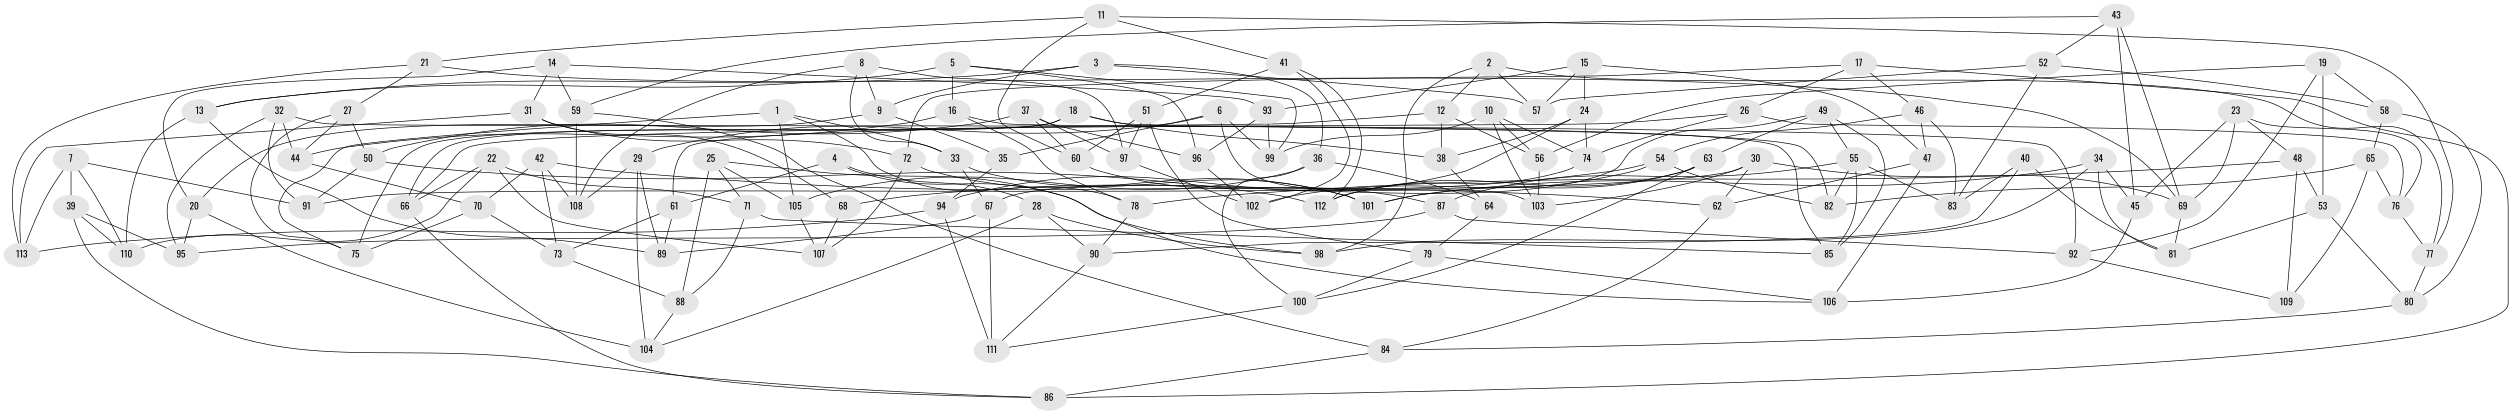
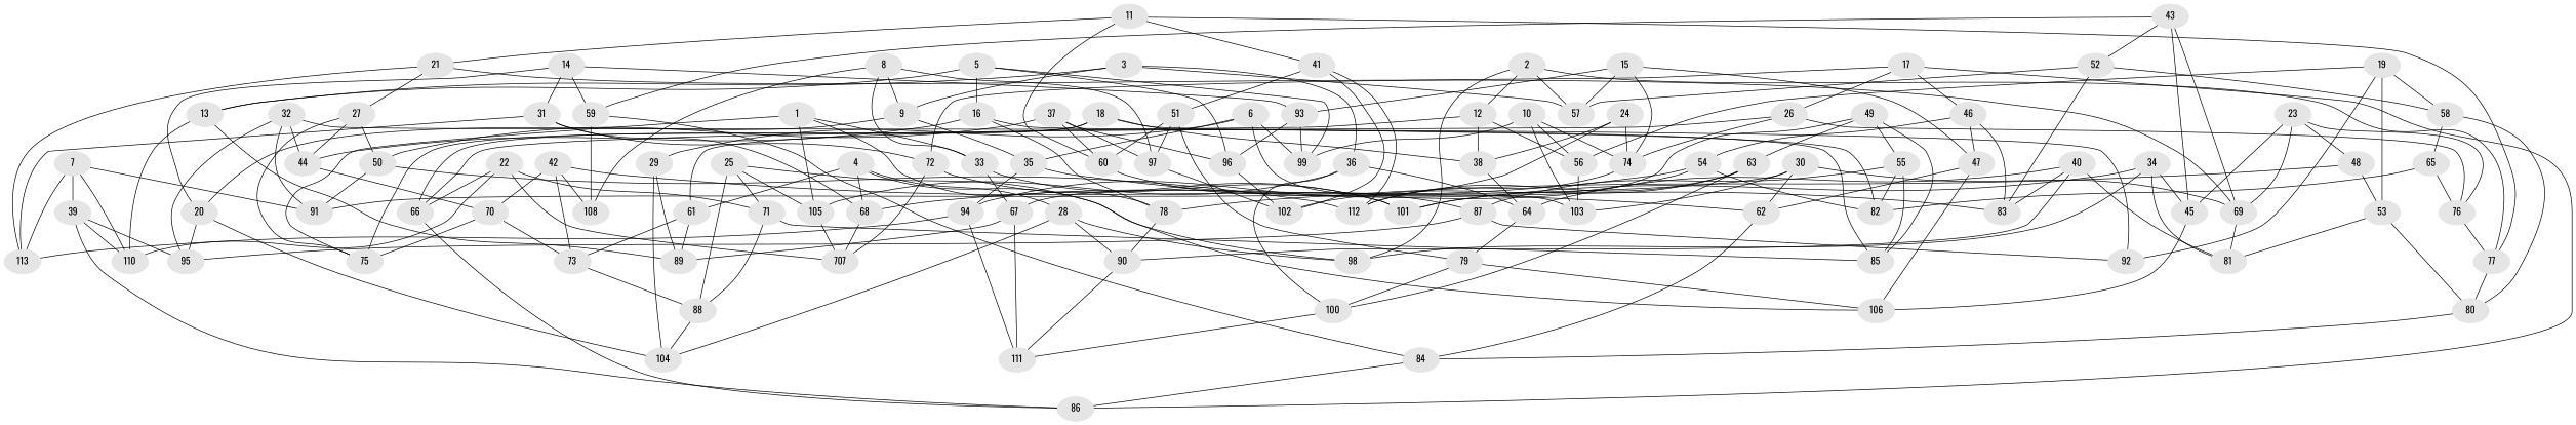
  graph {
    fontname=Oswald
    node [color=gray90 fontname=Oswald style=filled]
    edge [fontname=Oswald]
    1
    33
    75
    78
    105
    67
    101
    90
-   107
+   107 [label=707]
    2
    12
    57
    77
    98
    61
    56
    38
    80
    3
    9
    13
    36
    35
    20
    110
    89
    64
    100
    4
    28
    68
    106
    104
    73
    5
    16
    96
    99
    44
    85
    102
    6
    29
    103
    108
    94
    83
    7
    39
    91
    113
    86
    95
    8
    97
    10
    74
    112
    11
    21
    41
    60
    27
    69
    51
    87
    14
    31
    59
    93
    72
    84
    15
    24
    47
    62
    70
    17
    26
    46
    66
    76
    54
    18
    82
    19
    53
    58
    92
    81
    65
-   109
    50
    22
    71
    88
    23
    45
    48
    111
    25
    30
    32
    34
    79
    37
    40
    42
    43
    52
    49
    55
    63
    1 -- 33
    1 -- 75
    1 -- 78
    1 -- 105
    33 -- 67
    33 -- 101
    78 -- 90
    105 -- 107
    67 -- 89
    67 -- 111
    90 -- 111
    2 -- 12
    2 -- 57
    2 -- 77
    2 -- 98
    12 -- 61
    12 -- 56
    12 -- 38
    77 -- 80
    61 -- 89
    61 -- 73
    56 -- 103
    38 -- 64
    80 -- 84
    3 -- 57
    3 -- 9
    3 -- 13
    3 -- 36
    9 -- 35
    9 -- 20
    13 -- 110
    13 -- 89
    36 -- 105
    36 -- 64
    36 -- 100
    35 -- 94
-   55 -- 83
+   35 -- 83
    20 -- 104
    20 -- 95
    64 -- 79
    100 -- 111
    4 -- 61
    4 -- 28
+   4 -- 68
    4 -- 106
    28 -- 90
    28 -- 98
    28 -- 104
    68 -- 107
    73 -- 88
    5 -- 13
    5 -- 16
    5 -- 96
    5 -- 99
    16 -- 78
    16 -- 44
    16 -- 85
    96 -- 102
    44 -- 70
    6 -- 35
    6 -- 99
    6 -- 29
    6 -- 103
    29 -- 89
    29 -- 104
-   29 -- 108
    94 -- 113
    94 -- 111
    7 -- 110
    7 -- 39
    7 -- 91
    7 -- 113
    39 -- 110
    39 -- 86
    39 -- 95
    8 -- 33
    8 -- 9
    8 -- 108
    8 -- 97
    97 -- 102
    10 -- 56
    10 -- 99
    10 -- 103
    10 -- 74
    74 -- 112
    11 -- 77
    11 -- 21
    11 -- 41
    11 -- 60
    21 -- 113
    21 -- 27
    21 -- 69
    41 -- 102
    41 -- 112
    41 -- 51
    60 -- 87
    27 -- 75
    27 -- 44
    27 -- 50
    69 -- 81
    51 -- 97
    51 -- 60
    51 -- 79
    87 -- 95
    87 -- 92
    14 -- 20
    14 -- 31
    14 -- 59
    14 -- 93
    31 -- 68
    31 -- 113
    31 -- 72
    59 -- 108
    59 -- 84
    93 -- 96
    93 -- 99
    72 -- 101
    72 -- 107
    84 -- 86
    15 -- 57
    15 -- 93
-   15 -- 24
+   15 -- 74
    15 -- 47
    24 -- 38
    24 -- 94
    24 -- 74
    47 -- 106
    47 -- 62
    62 -- 84
    70 -- 75
    70 -- 73
    17 -- 86
    17 -- 72
    17 -- 26
    17 -- 46
    26 -- 74
    26 -- 66
    26 -- 76
    46 -- 83
    46 -- 47
    46 -- 54
    66 -- 86
    76 -- 77
    54 -- 68
    54 -- 102
    54 -- 82
    18 -- 75
    18 -- 38
    18 -- 66
    18 -- 82
    19 -- 56
    19 -- 53
    19 -- 58
    19 -- 92
    53 -- 80
    53 -- 81
    58 -- 80
    58 -- 65
-   92 -- 109
    65 -- 76
    65 -- 82
-   65 -- 109
    50 -- 91
    50 -- 112
    22 -- 107
    22 -- 110
    22 -- 66
    22 -- 71
    71 -- 85
    71 -- 88
    88 -- 104
    23 -- 69
    23 -- 76
    23 -- 45
    23 -- 48
    45 -- 106
    48 -- 78
    48 -- 53
-   48 -- 109
    25 -- 105
    25 -- 98
    25 -- 71
    25 -- 88
    30 -- 103
    30 -- 91
    30 -- 69
    30 -- 62
    32 -- 44
    32 -- 91
    32 -- 95
    32 -- 92
    34 -- 101
    34 -- 98
    34 -- 81
    34 -- 45
    79 -- 100
    79 -- 106
    37 -- 96
    37 -- 97
    37 -- 60
    37 -- 50
    40 -- 90
+   40 -- 64
    40 -- 83
    40 -- 81
    42 -- 73
    42 -- 108
    42 -- 62
    42 -- 70
    43 -- 69
    43 -- 59
    43 -- 45
    43 -- 52
    52 -- 57
    52 -- 83
    52 -- 58
    49 -- 67
    49 -- 85
    49 -- 55
    49 -- 63
    55 -- 85
    55 -- 87
    55 -- 82
    63 -- 101
    63 -- 100
    63 -- 112
  }
